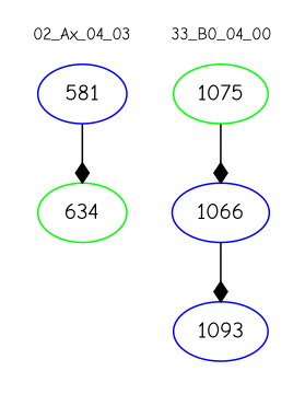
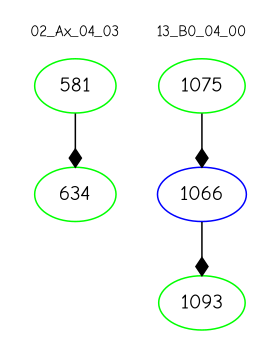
  digraph {
    fontname="Comic Neue"
    node [color=green fontname="Comic Neue"]
    edge [arrowhead=diamond color=black fontname="Comic Neue"]
-   n1 [color=blue label=581]
+   n1 [label=581]
    n2 [label=634]
    n3 [label=1075]
    n4 [color=blue label=1066]
-   n5 [color=blue label=1093]
+   n5 [label=1093]
    subgraph cluster_1 {
      color=white
      fontsize=10
      label="02_Ax_04_03"
      n1
      n2
    }
    subgraph cluster_2 {
      color=white
      fontsize=10
-     label="33_B0_04_00"
+     label="13_B0_04_00"
      n3
      n4
      n5
    }
    n1 -> n2
    n3 -> n4
    n4 -> n5
  }
